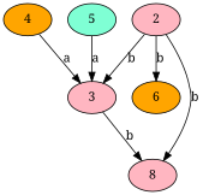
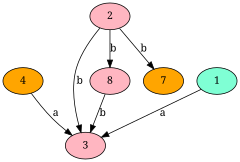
  strict digraph {
    fontname="Noto Serif"
    node [fillcolor=lightpink fontname="Noto Serif" style=filled]
    edge [fontname="Noto Serif"]
    n1 [fillcolor=orange label=4]
    3
    n3 [label=8]
    2
-   6 [fillcolor=orange]
-   1 [fillcolor=aquamarine label=5]
+   6 [fillcolor=orange label=7]
+   1 [fillcolor=aquamarine]
    n1 -> 3 [label=a]
-   3 -> n3 [label=b]
+   n3 -> 3 [label=b]
    2 -> 3 [label=b]
    2 -> n3 [label=b]
    2 -> 6 [label=b]
    1 -> 3 [label=a]
  }
